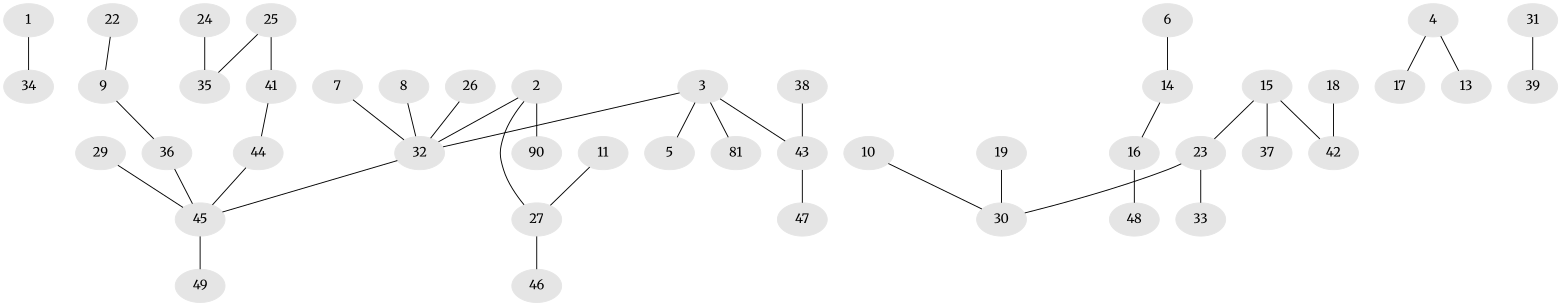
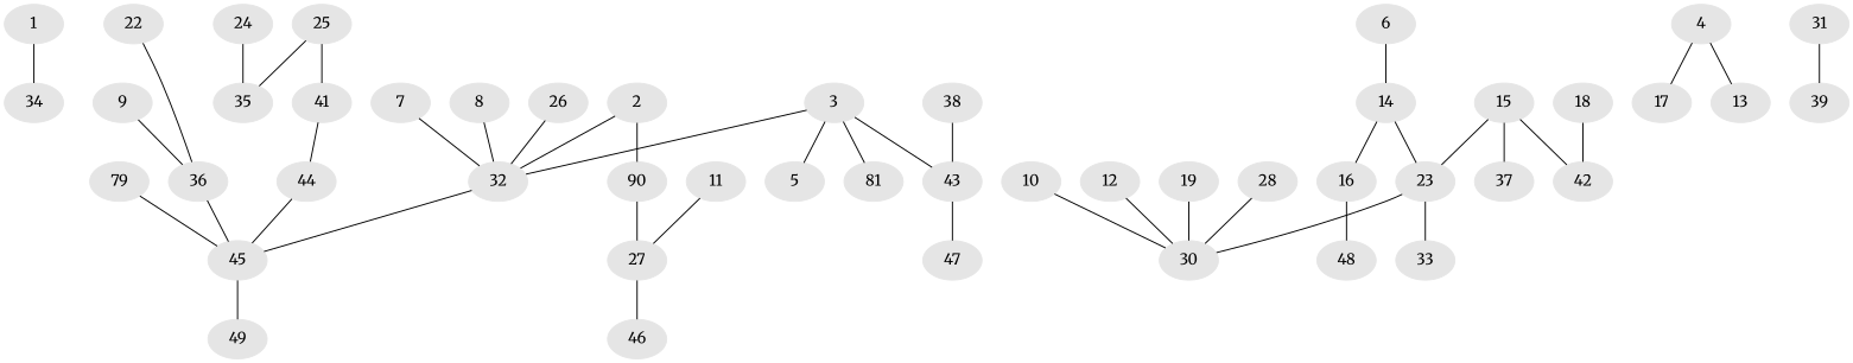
  graph {
    fontname=Merriweather
    node [color=gray90 fontname=Merriweather style=filled]
    edge [fontname=Merriweather weight=1.0]
    1
    34
    32
    45
    2
    27
    n7 [label=90]
    46
    3
    5
    n11 [label=81]
    43
    23
    30
    33
    47
    4
    17
    13
    6
    14
    16
    7
    8
    9
    36
    10
    11
+   12
    48
    15
    37
    42
    18
    19
    22
    24
    35
    25
    41
    44
    26
-   29
+   28
+   29 [label=79]
    49
    31
    39
    38
    1 -- 34
    32 -- 45
    45 -- 49
    2 -- 32
-   2 -- 27
+   n7 -- 27
    2 -- n7
    27 -- 46
    3 -- 32
    3 -- 5
    3 -- n11
    3 -- 43
    43 -- 47
    23 -- 30
    23 -- 33
    4 -- 17
    4 -- 13
    6 -- 14
+   14 -- 23
    14 -- 16
    16 -- 48
    7 -- 32
    8 -- 32
    9 -- 36
    36 -- 45
    10 -- 30
    11 -- 27
+   12 -- 30
    15 -- 23
    15 -- 37
    15 -- 42
    18 -- 42
    19 -- 30
-   22 -- 9
+   22 -- 36
    24 -- 35
    25 -- 35
    25 -- 41
    41 -- 44
    44 -- 45
    26 -- 32
+   28 -- 30
    29 -- 45
    31 -- 39
    38 -- 43
  }
